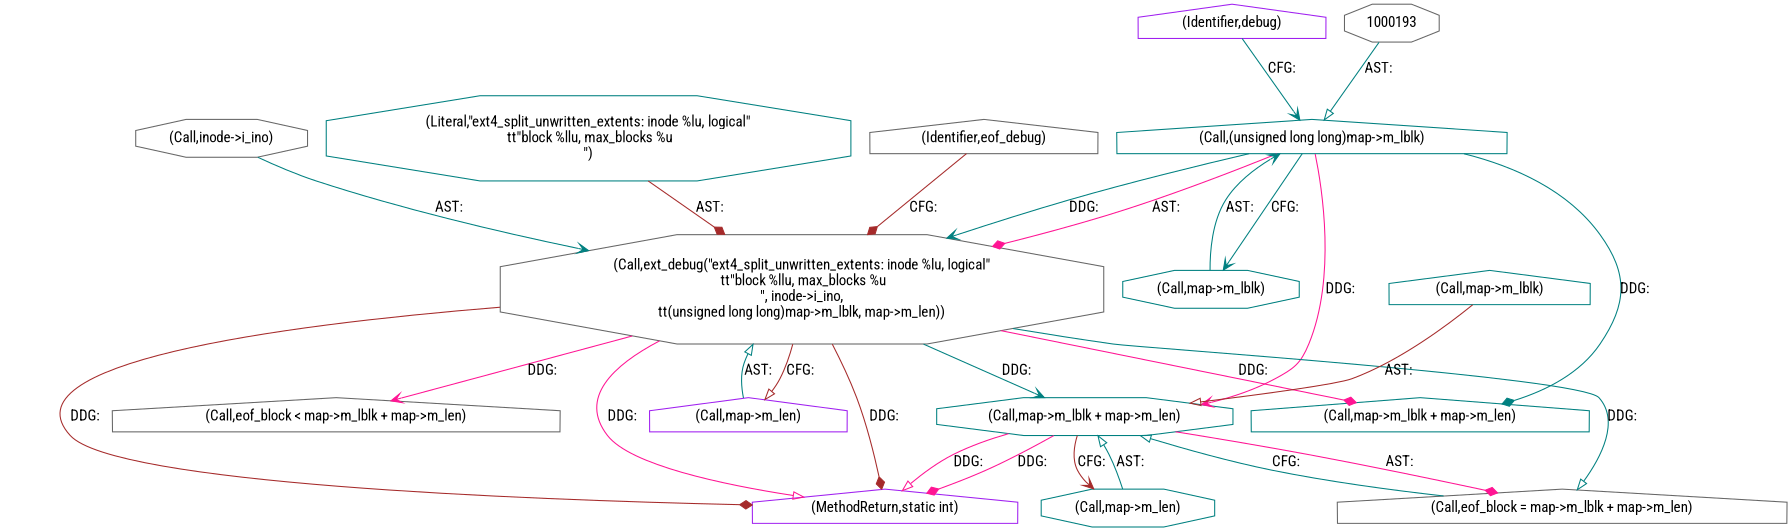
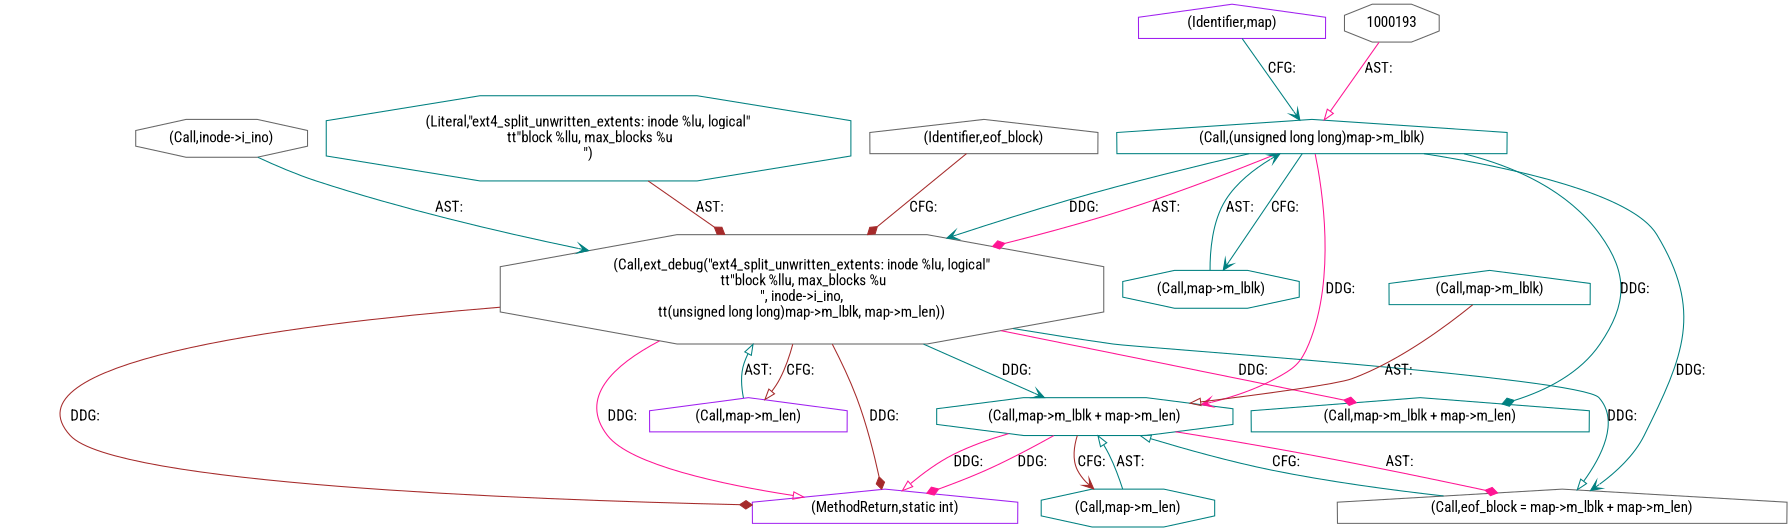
  digraph {
    fontname="Roboto Condensed"
    node [color=teal fontname="Roboto Condensed" shape=house]
    edge [arrowhead=vee color=teal fontname="Roboto Condensed"]
    n1 [label="(Call,map->m_lblk + map->m_len)" shape=octagon]
    n2 [color=gray40 label="(Call,eof_block = map->m_lblk + map->m_len)"]
    n3 [label="(Call,map->m_len)" shape=octagon]
    n4 [color=purple label="(MethodReturn,static int)"]
    n5 [label="(Call,(unsigned long long)map->m_lblk)"]
    n6 [color=gray40 label="(Call,ext_debug(\"ext4_split_unwritten_extents: inode %lu, logical\"\n \t\t\"block %llu, max_blocks %u\n\", inode->i_ino,\n\t\t(unsigned long long)map->m_lblk, map->m_len))" shape=octagon]
    n7 [label="(Call,map->m_lblk + map->m_len)"]
    n8 [label="(Call,map->m_lblk)" shape=octagon]
-   n9 [color=gray40 label="(Call,eof_block < map->m_lblk + map->m_len)"]
    n10 [color=purple label="(Call,map->m_len)"]
-   n11 [color=purple label="(Identifier,debug)"]
+   n11 [color=purple label="(Identifier,map)"]
    n12 [color=gray40 label="(Call,inode->i_ino)" shape=octagon]
    n13 [label="(Call,map->m_lblk)"]
    n14 [label="(Literal,\"ext4_split_unwritten_extents: inode %lu, logical\"\n \t\t\"block %llu, max_blocks %u\n\")" shape=octagon]
-   n15 [color=gray40 label="(Identifier,eof_debug)"]
+   n15 [color=gray40 label="(Identifier,eof_block)"]
    n16 [color=gray40 label=1000193 shape=octagon]
    n1 -> n2 [arrowhead=diamond color=deeppink label="AST: "]
    n1 -> n3 [color=brown label="CFG: "]
    n1 -> n4 [arrowhead=onormal color=deeppink label="DDG: "]
    n1 -> n4 [arrowhead=diamond color=deeppink label="DDG: "]
    n2 -> n1 [arrowhead=onormal label="CFG: "]
    n3 -> n1 [arrowhead=onormal label="AST: "]
    n5 -> n1 [color=deeppink label="DDG: "]
+   n5 -> n2 [label="DDG: "]
    n5 -> n6 [arrowhead=diamond color=deeppink label="AST: "]
    n5 -> n6 [label="DDG: "]
    n5 -> n7 [arrowhead=diamond label="DDG: "]
    n5 -> n8 [label="CFG: "]
    n6 -> n1 [label="DDG: "]
    n6 -> n2 [arrowhead=onormal label="DDG: "]
    n6 -> n4 [arrowhead=onormal color=deeppink label="DDG: "]
    n6 -> n4 [arrowhead=diamond color=brown label="DDG: "]
    n6 -> n4 [arrowhead=diamond color=brown label="DDG: "]
    n6 -> n7 [arrowhead=diamond color=deeppink label="DDG: "]
-   n6 -> n9 [color=deeppink label="DDG: "]
    n6 -> n10 [arrowhead=onormal color=brown label="CFG: "]
    n8 -> n5 [label="AST: "]
    n10 -> n6 [arrowhead=onormal label="AST: "]
    n11 -> n5 [label="CFG: "]
    n12 -> n6 [label="AST: "]
    n13 -> n1 [arrowhead=onormal color=brown label="AST: "]
    n14 -> n6 [arrowhead=diamond color=brown label="AST: "]
    n15 -> n6 [arrowhead=diamond color=brown label="CFG: "]
-   n16 -> n5 [arrowhead=onormal label="AST: "]
+   n16 -> n5 [arrowhead=onormal color=deeppink label="AST: "]
  }
